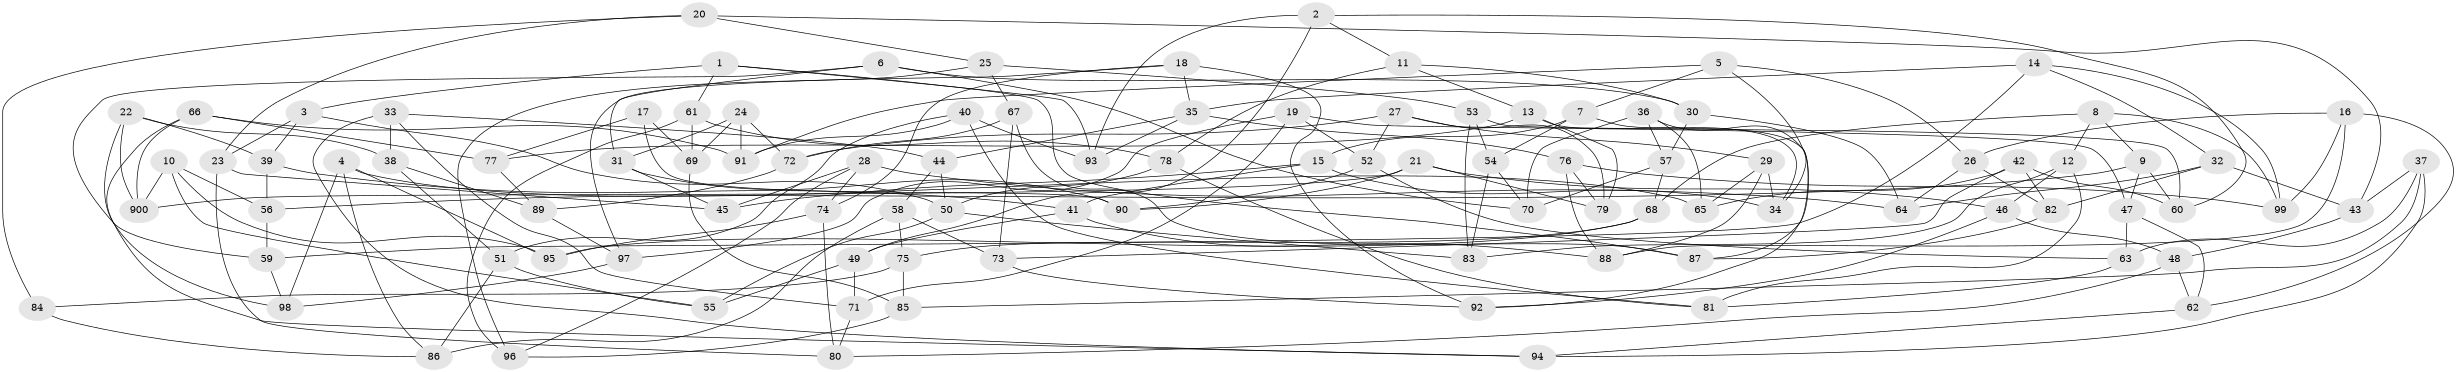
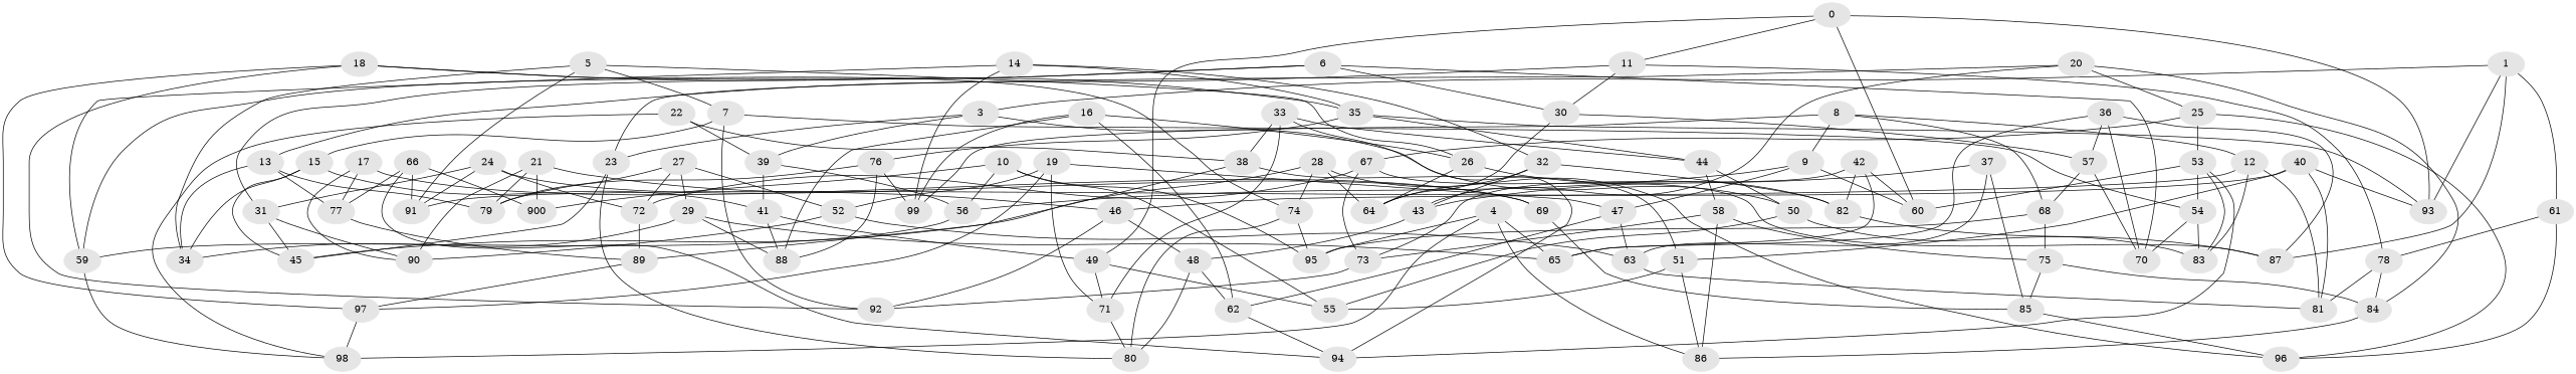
  graph {
    node [color=gray90 style=filled]
    1
    3
    61
    87
    93
    23
    39
    50
    78
    69
    96
-   2
+   2 [label=0]
    11
    49
    60
    30
    13
    55
    71
    45
    80
    56
    41
    83
    4
    65
    86
    95
    98
    5
    7
    26
    34
    91
    15
    54
    92
    64
    82
    6
    31
    59
    70
    57
    90
    8
    9
    12
    68
    99
    47
    46
    81
    75
    62
    63
    10
    n58 [label=900]
    77
    79
    84
    48
    89
    14
    32
    35
    43
    44
    76
    88
    16
    94
    17
    58
    85
    18
    74
    97
    19
    52
    20
    25
    53
    67
    21
    22
    38
    51
    24
    72
    73
    27
    29
    28
    33
    36
    37
    40
    42
    66
    1 -- 3
    1 -- 61
    1 -- 87
    1 -- 93
    3 -- 23
    3 -- 39
    3 -- 50
    61 -- 78
-   61 -- 69
    61 -- 96
    23 -- 45
    23 -- 80
    39 -- 56
    39 -- 41
    50 -- 55
    50 -- 83
    78 -- 81
-   78 -- 50
+   78 -- 84
    69 -- 85
    2 -- 93
    2 -- 11
    2 -- 49
    2 -- 60
    11 -- 78
    11 -- 30
    11 -- 13
    49 -- 55
    49 -- 71
    30 -- 64
    30 -- 57
    13 -- 34
    13 -- 77
    13 -- 79
    71 -- 80
    56 -- 59
    41 -- 49
    41 -- 88
    4 -- 65
    4 -- 86
    4 -- 95
    4 -- 98
    5 -- 7
    5 -- 26
    5 -- 34
    5 -- 91
    7 -- 15
    7 -- 54
    7 -- 92
    26 -- 64
    26 -- 82
    15 -- 45
    15 -- 41
    15 -- 34
    54 -- 83
    54 -- 70
    82 -- 87
    6 -- 30
    6 -- 31
    6 -- 59
    6 -- 70
    31 -- 45
    31 -- 90
    59 -- 98
    57 -- 70
    57 -- 68
    8 -- 9
    8 -- 12
    8 -- 68
    8 -- 99
    9 -- 60
    9 -- 56
    9 -- 47
    12 -- 83
    12 -- 46
    12 -- 81
    68 -- 95
    68 -- 75
    47 -- 62
    47 -- 63
    46 -- 92
    46 -- 48
    75 -- 84
    75 -- 85
    62 -- 94
    63 -- 81
    10 -- 55
    10 -- 56
    10 -- 95
    10 -- n58
    77 -- 89
    84 -- 86
    48 -- 80
    48 -- 62
    89 -- 97
    14 -- 59
    14 -- 99
    14 -- 32
    14 -- 35
    32 -- 64
    32 -- 82
    32 -- 43
    35 -- 93
    35 -- 44
    35 -- 76
    43 -- 48
    44 -- 50
    44 -- 58
    76 -- 99
    76 -- 79
    76 -- 88
    16 -- 26
    16 -- 99
    16 -- 62
    16 -- 88
    17 -- 69
    17 -- 90
    17 -- 77
    58 -- 86
    58 -- 75
    58 -- 73
    85 -- 96
    18 -- 92
    18 -- 35
    18 -- 74
    18 -- 97
    74 -- 80
    74 -- 95
    97 -- 98
    19 -- 71
    19 -- 47
    19 -- 97
    19 -- 52
    52 -- 90
    52 -- 63
    20 -- 23
    20 -- 84
    20 -- 43
    20 -- 25
    25 -- 96
    25 -- 53
    25 -- 67
    53 -- 60
    53 -- 83
    53 -- 54
    67 -- 87
    67 -- 72
    67 -- 73
    21 -- 90
    21 -- 46
    21 -- n58
    21 -- 79
    22 -- 39
    22 -- 98
-   22 -- n58
    22 -- 38
    38 -- 89
    38 -- 51
    51 -- 55
    51 -- 86
    24 -- 69
    24 -- 91
    24 -- 31
    24 -- 72
    72 -- 89
    73 -- 92
    27 -- 79
    27 -- 52
    27 -- 72
    27 -- 29
    29 -- 65
    29 -- 34
    29 -- 88
    28 -- 96
    28 -- 45
    28 -- 64
    28 -- 74
    33 -- 71
    33 -- 44
    33 -- 94
    33 -- 38
    36 -- 87
    36 -- 65
    36 -- 70
    36 -- 57
    37 -- 63
    37 -- 43
-   37 -- 94
+   53 -- 94
    37 -- 85
    40 -- 93
    40 -- 91
    40 -- 81
    40 -- 51
    42 -- 60
    42 -- 65
    42 -- 82
    42 -- 73
    66 -- 91
    66 -- n58
    66 -- 77
    66 -- 94
  }
